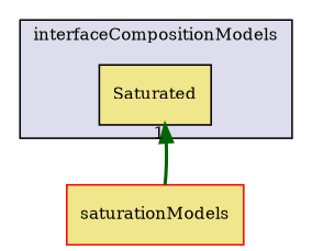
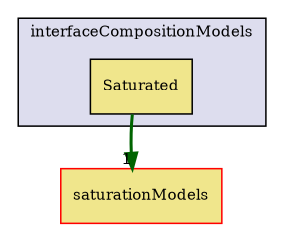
  digraph {
    compound=true
    fontname="DejaVu Serif"
    node [fillcolor=khaki fontname="DejaVu Serif" fontsize=10 shape=box style=filled]
    n1 [label=Saturated pencolor=black]
    n2 [color=red label=saturationModels]
    subgraph cluster_1 {
      bgcolor="#ddddee"
      fontsize=10
      label=interfaceCompositionModels
      pencolor=black
      n1
    }
-   n2 -> n1 [headlabel=1 labeldistance=1.5 labelfontname=Helvetica labelfontsize=10 color=darkgreen style=bold fontname="DejaVu Serif"]
+   n1 -> n2 [headlabel=1 labeldistance=1.5 labelfontname=Helvetica labelfontsize=10 color=darkgreen style=bold fontname="DejaVu Serif"]
  }
